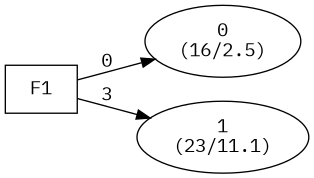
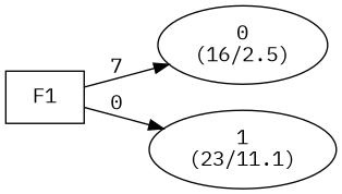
  digraph {
    fontname="IBM Plex Mono"
    rankdir=LR
    node [fontname="IBM Plex Mono" shape=ellipse]
    edge [fontname="IBM Plex Mono"]
    n1 [label="F1\n" shape=box]
    n2 [label="0\n(16/2.5)"]
    n3 [label="1\n(23/11.1)"]
-   n1 -> n2 [label=0]
-   n1 -> n3 [label=3]
+   n1 -> n2 [label=7]
+   n1 -> n3 [label=0]
  }
